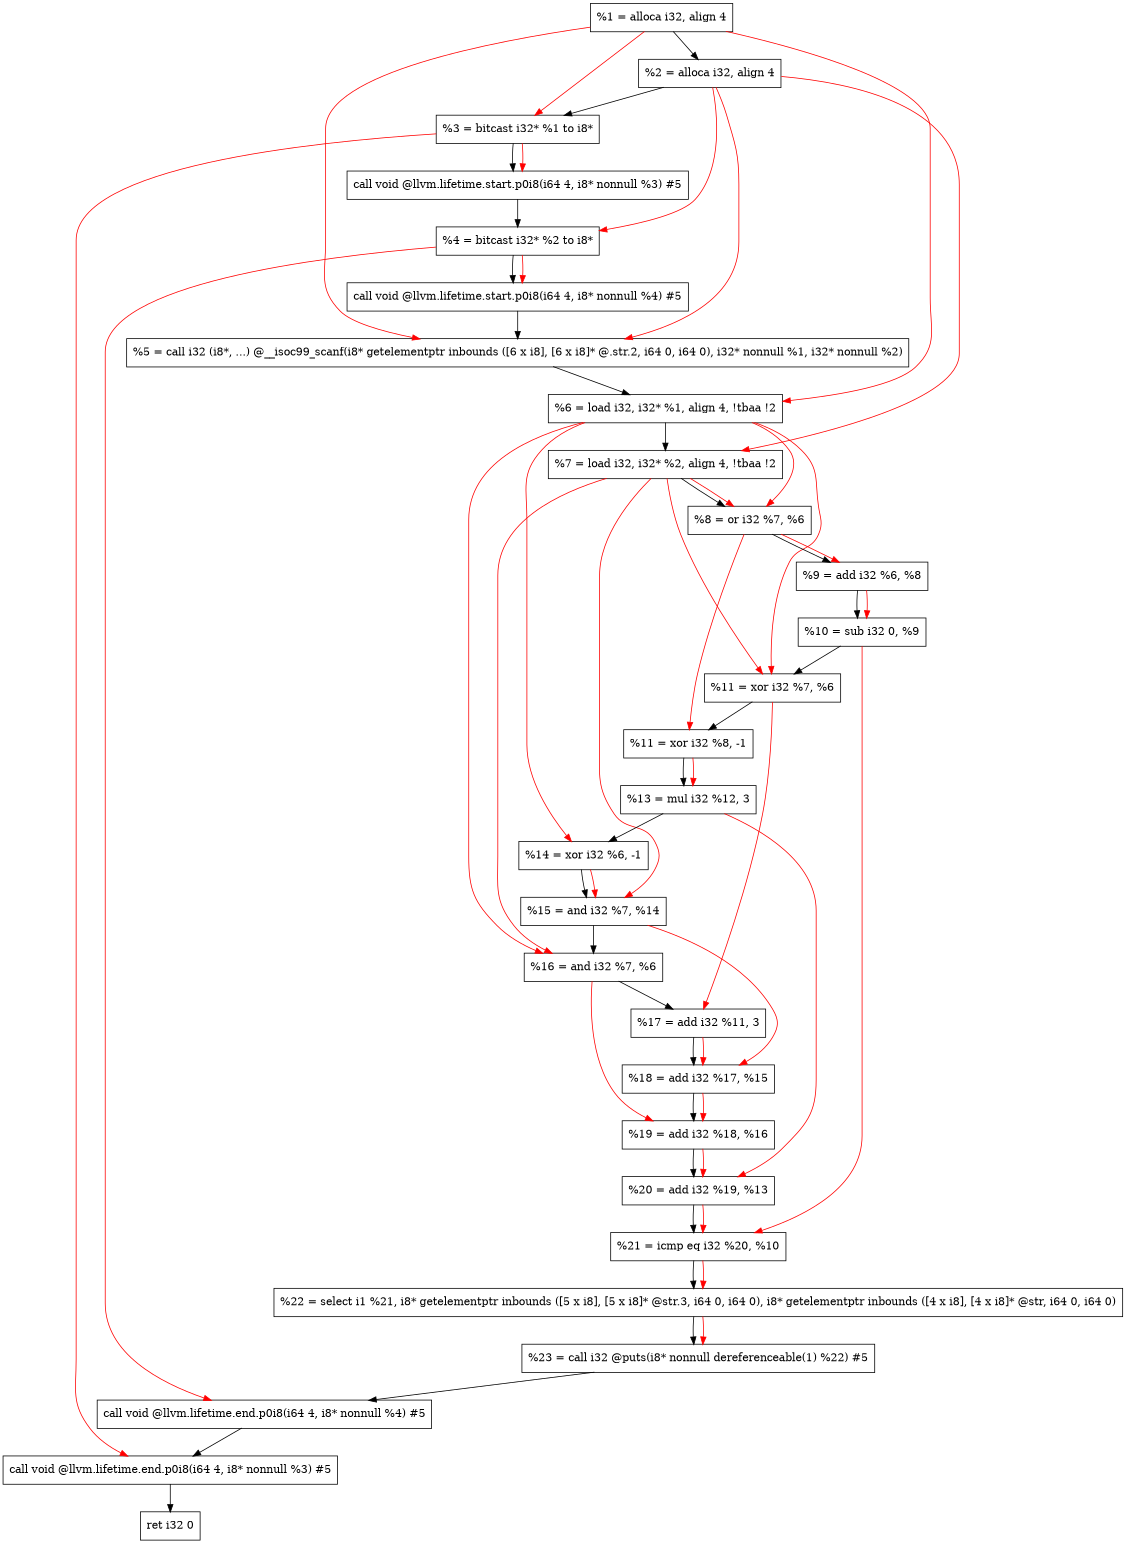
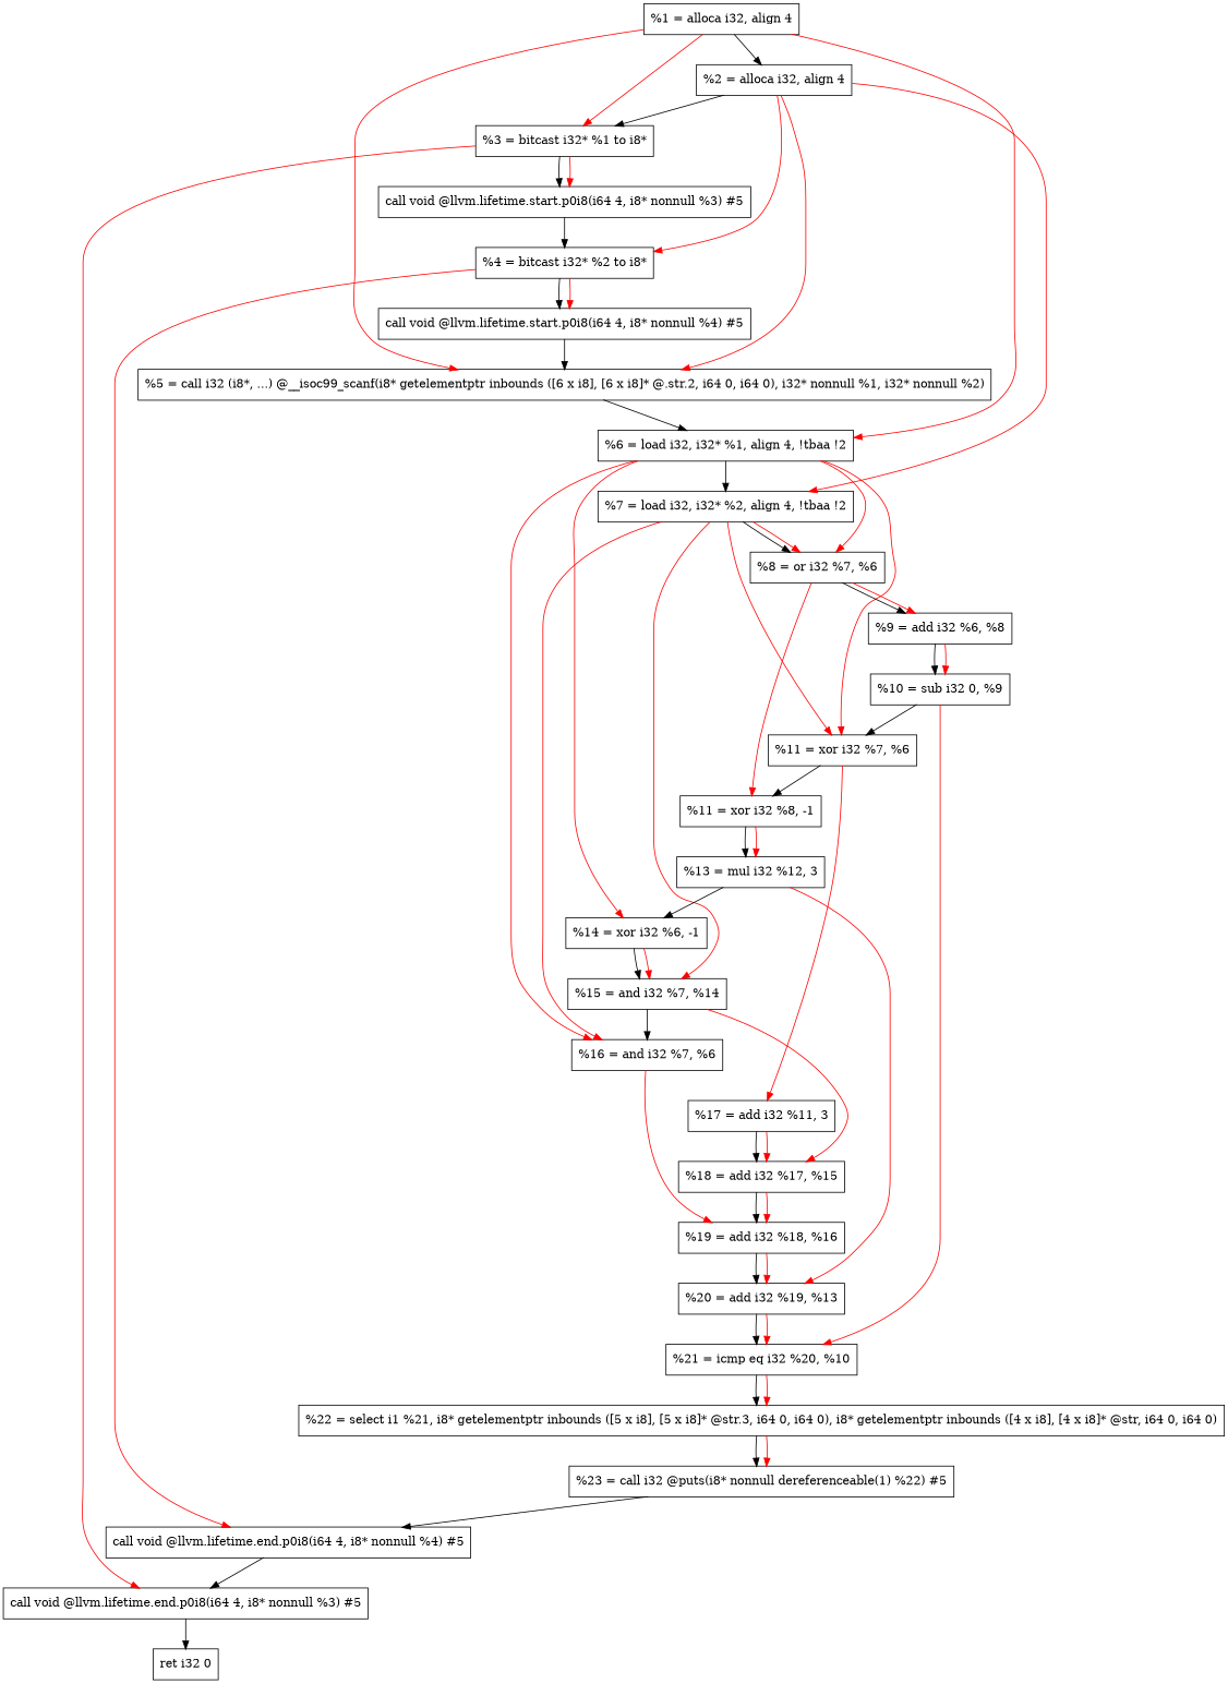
  digraph {
    node [shape=record]
    edge [color=red]
    n1 [label="  %1 = alloca i32, align 4"]
    n2 [label="  %2 = alloca i32, align 4"]
    n3 [label="  %3 = bitcast i32* %1 to i8*"]
    n4 [label="  %5 = call i32 (i8*, ...) @__isoc99_scanf(i8* getelementptr inbounds ([6 x i8], [6 x i8]* @.str.2, i64 0, i64 0), i32* nonnull %1, i32* nonnull %2)"]
    n5 [label="  %6 = load i32, i32* %1, align 4, !tbaa !2"]
    n6 [label="  %4 = bitcast i32* %2 to i8*"]
    n7 [label="  %7 = load i32, i32* %2, align 4, !tbaa !2"]
    n8 [label="  call void @llvm.lifetime.start.p0i8(i64 4, i8* nonnull %3) #5"]
    n9 [label="  call void @llvm.lifetime.end.p0i8(i64 4, i8* nonnull %3) #5"]
    n10 [label="  %8 = or i32 %7, %6"]
    n11 [label="  %11 = xor i32 %7, %6"]
    n12 [label="  %14 = xor i32 %6, -1"]
    n13 [label="  %16 = and i32 %7, %6"]
    n14 [label="  call void @llvm.lifetime.start.p0i8(i64 4, i8* nonnull %4) #5"]
    n15 [label="  call void @llvm.lifetime.end.p0i8(i64 4, i8* nonnull %4) #5"]
    n16 [label="  %15 = and i32 %7, %14"]
    n17 [label="  ret i32 0"]
    n18 [label="  %9 = add i32 %6, %8"]
    n19 [label="%11 = xor i32 %8, -1"]
    n20 [label="  %10 = sub i32 0, %9"]
    n21 [label="  %17 = add i32 %11, 3"]
    n22 [label="  %19 = add i32 %18, %16"]
    n23 [label="  %18 = add i32 %17, %15"]
    n24 [label="  %13 = mul i32 %12, 3"]
    n25 [label="  %21 = icmp eq i32 %20, %10"]
    n26 [label="  %22 = select i1 %21, i8* getelementptr inbounds ([5 x i8], [5 x i8]* @str.3, i64 0, i64 0), i8* getelementptr inbounds ([4 x i8], [4 x i8]* @str, i64 0, i64 0)"]
    n27 [label="  %20 = add i32 %19, %13"]
    n28 [label="  %23 = call i32 @puts(i8* nonnull dereferenceable(1) %22) #5"]
    n1 -> n2 [color=""]
    n1 -> n3
    n1 -> n4
    n1 -> n5
    n2 -> n3 [color=""]
    n2 -> n4
    n2 -> n6
    n2 -> n7
    n3 -> n8 [color=""]
    n3 -> n8
    n3 -> n9
    n4 -> n5 [color=""]
    n5 -> n7 [color=""]
    n5 -> n10
    n5 -> n11
    n5 -> n12
    n5 -> n13
    n6 -> n14 [color=""]
    n6 -> n14
    n6 -> n15
    n7 -> n10 [color=""]
    n7 -> n10
    n7 -> n11
    n7 -> n13
    n7 -> n16
    n8 -> n6 [color=""]
    n9 -> n17 [color=""]
    n10 -> n18 [color=""]
    n10 -> n18
    n10 -> n19
    n11 -> n19 [color=""]
    n11 -> n21
    n12 -> n16 [color=""]
    n12 -> n16
-   n13 -> n21 [color=""]
    n13 -> n22
    n14 -> n4 [color=""]
    n15 -> n9 [color=""]
    n16 -> n13 [color=""]
    n16 -> n23
    n18 -> n20 [color=""]
    n18 -> n20
    n19 -> n24 [color=""]
    n19 -> n24
    n20 -> n11 [color=""]
    n20 -> n25
    n21 -> n23 [color=""]
    n21 -> n23
    n22 -> n27 [color=""]
    n22 -> n27
    n23 -> n22 [color=""]
    n23 -> n22
    n24 -> n12 [color=""]
    n24 -> n27
    n25 -> n26 [color=""]
    n25 -> n26
    n26 -> n28 [color=""]
    n26 -> n28
    n27 -> n25 [color=""]
    n27 -> n25
    n28 -> n15 [color=""]
  }
